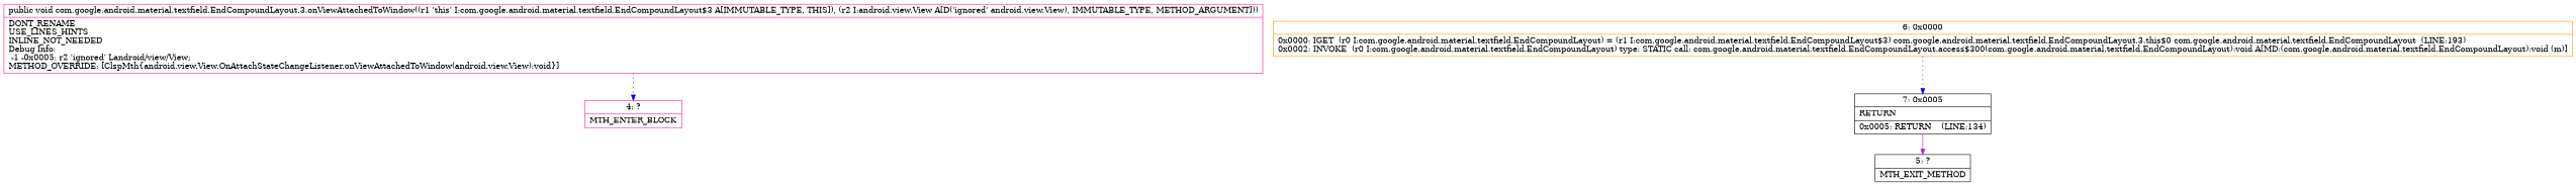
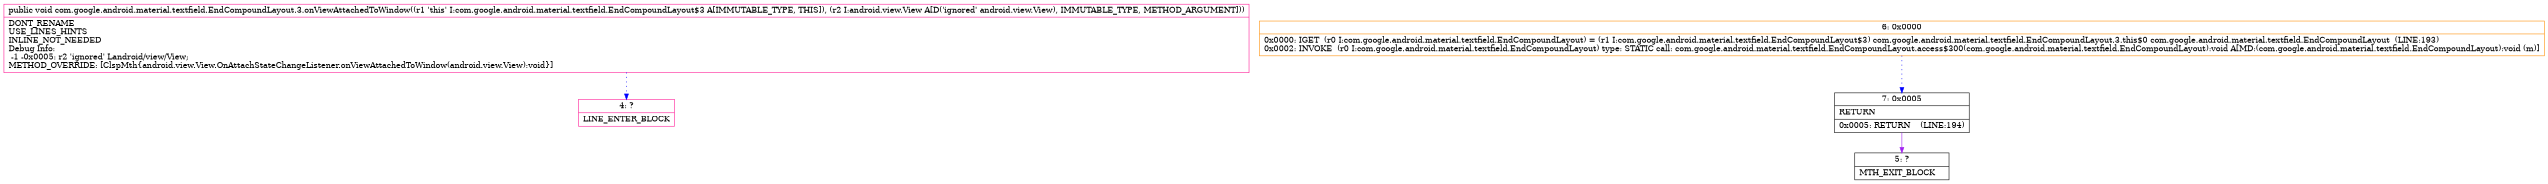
  digraph {
    node [color=deeppink shape=record]
    edge [color=blue style=dotted]
-   n1 [label="{4\:\ ?|MTH_ENTER_BLOCK\l}"]
+   n1 [label="{4\:\ ?|LINE_ENTER_BLOCK\l}"]
    n2 [color=darkorange label="{6\:\ 0x0000|0x0000: IGET  (r0 I:com.google.android.material.textfield.EndCompoundLayout) = (r1 I:com.google.android.material.textfield.EndCompoundLayout$3) com.google.android.material.textfield.EndCompoundLayout.3.this$0 com.google.android.material.textfield.EndCompoundLayout  (LINE:193)\l0x0002: INVOKE  (r0 I:com.google.android.material.textfield.EndCompoundLayout) type: STATIC call: com.google.android.material.textfield.EndCompoundLayout.access$300(com.google.android.material.textfield.EndCompoundLayout):void A[MD:(com.google.android.material.textfield.EndCompoundLayout):void (m)]\l}"]
-   n3 [color=black label="{7\:\ 0x0005|RETURN\l|0x0005: RETURN    (LINE:134)\l}"]
-   n4 [color=black label="{5\:\ ?|MTH_EXIT_METHOD\l}"]
+   n3 [color=black label="{7\:\ 0x0005|RETURN\l|0x0005: RETURN    (LINE:194)\l}"]
+   n4 [color=black label="{5\:\ ?|MTH_EXIT_BLOCK\l}"]
    n5 [label="{public void com.google.android.material.textfield.EndCompoundLayout.3.onViewAttachedToWindow((r1 'this' I:com.google.android.material.textfield.EndCompoundLayout$3 A[IMMUTABLE_TYPE, THIS]), (r2 I:android.view.View A[D('ignored' android.view.View), IMMUTABLE_TYPE, METHOD_ARGUMENT]))  | DONT_RENAME\lUSE_LINES_HINTS\lINLINE_NOT_NEEDED\lDebug Info:\l  \-1 \-0x0005: r2 'ignored' Landroid\/view\/View;\lMETHOD_OVERRIDE: [ClspMth\{android.view.View.OnAttachStateChangeListener.onViewAttachedToWindow(android.view.View):void\}]\l}"]
    n2 -> n3
    n3 -> n4 [color=purple style=solid]
    n5 -> n1
  }
